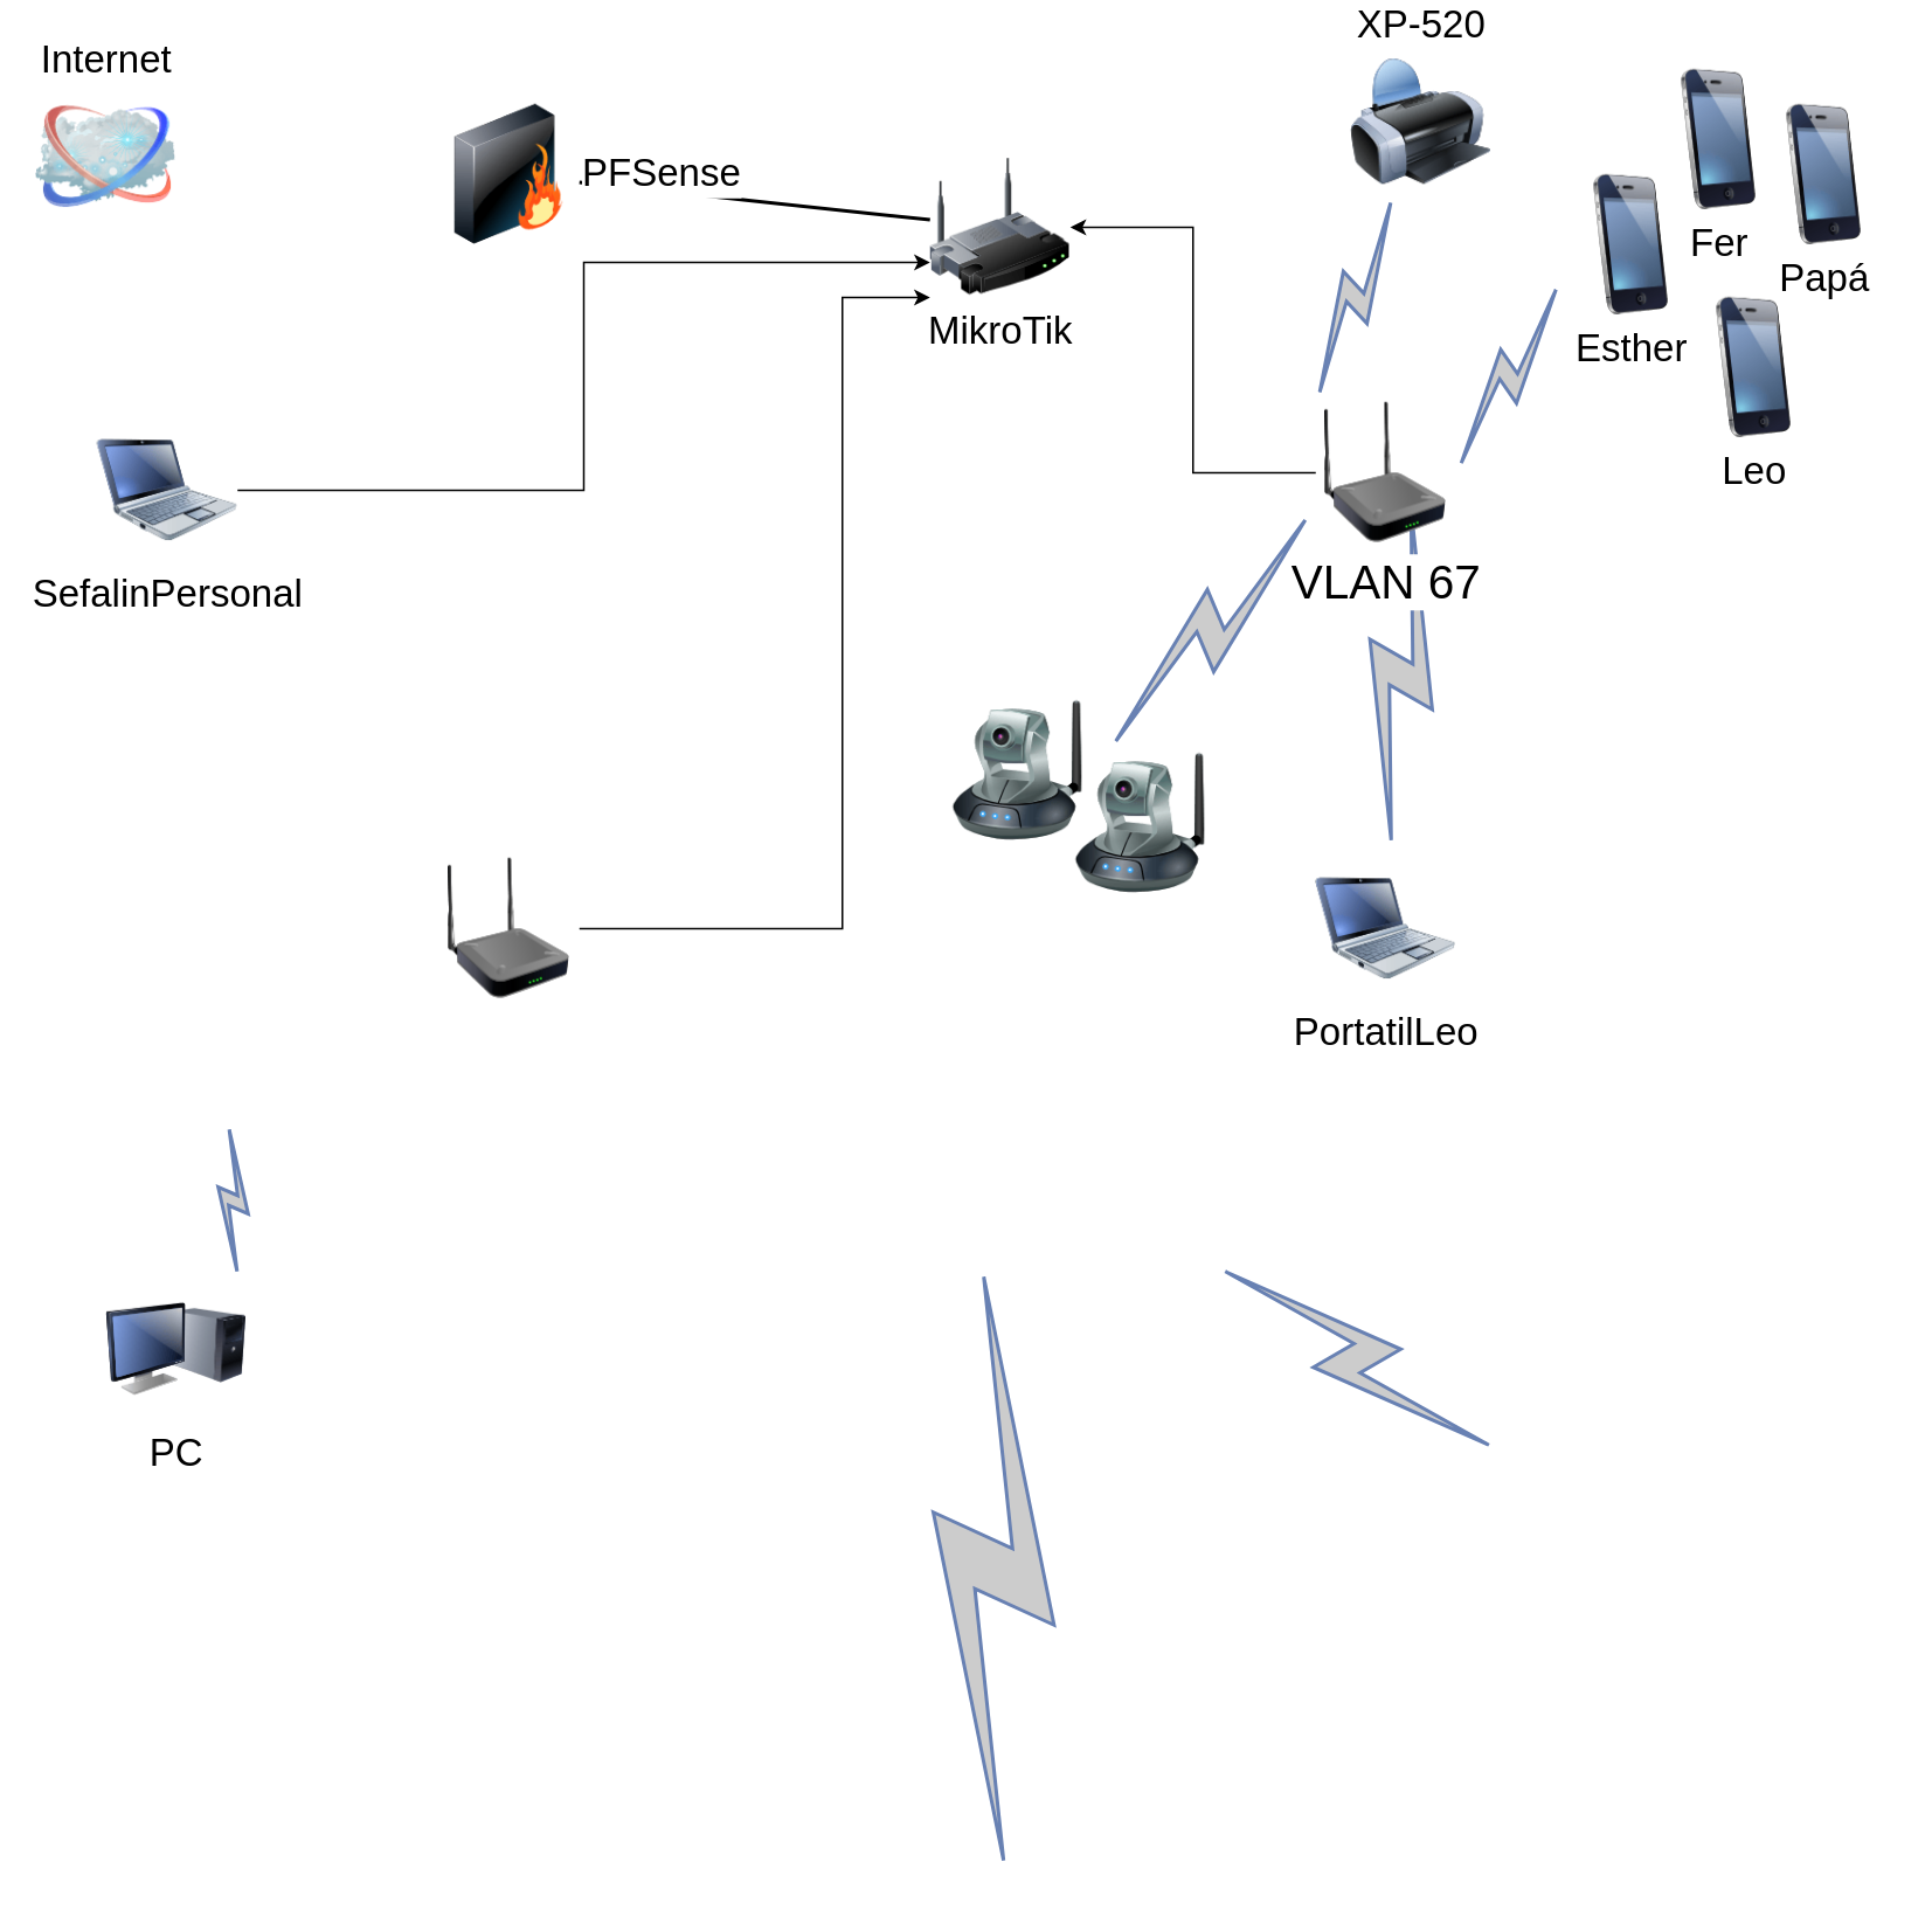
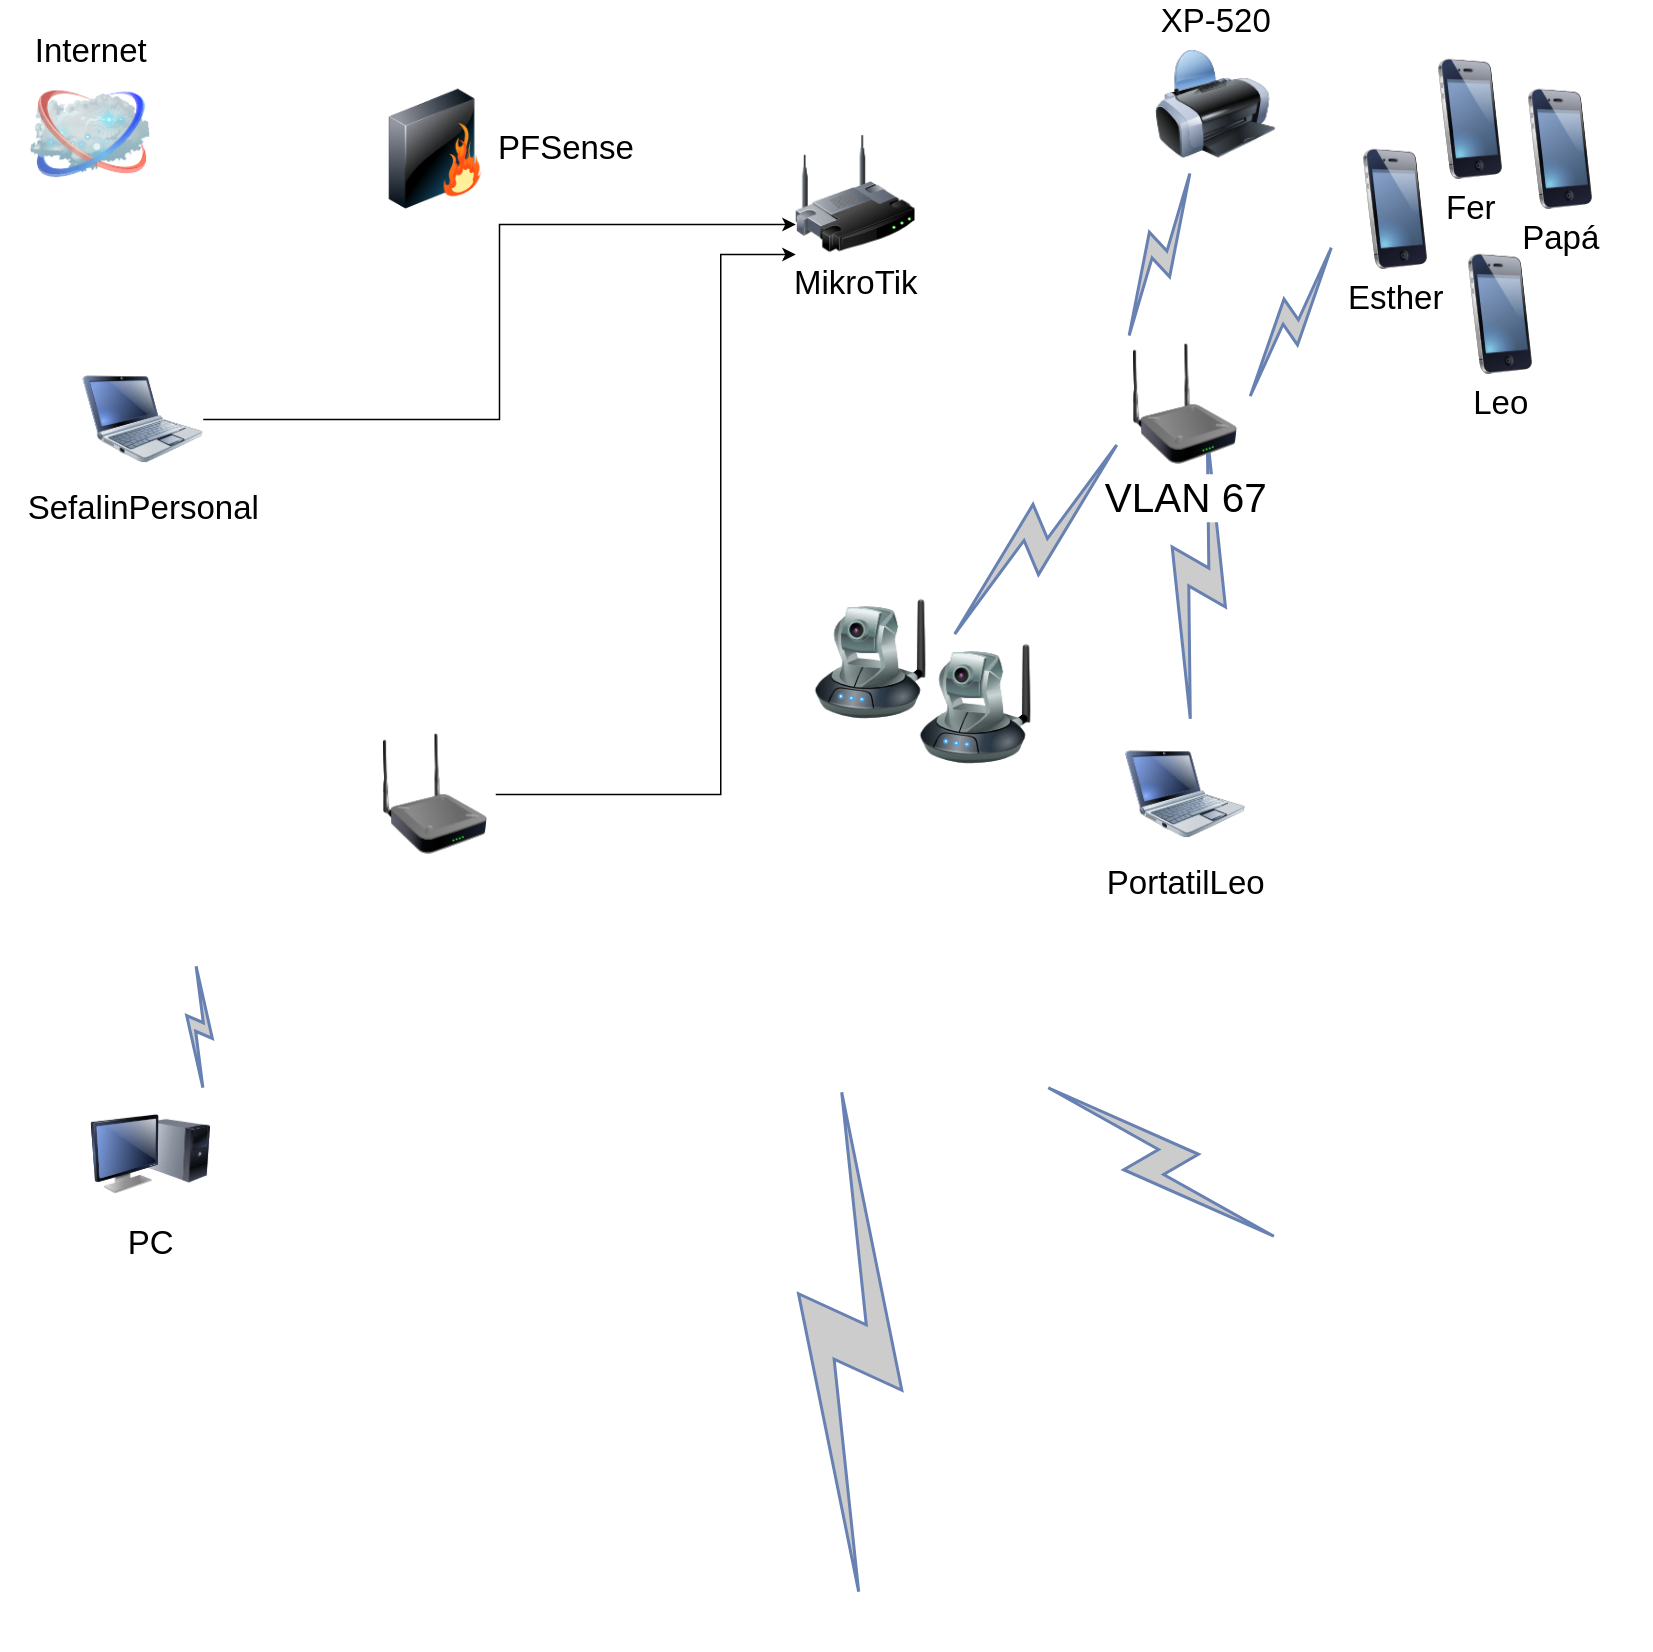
  <mxCell id="0" />
  <mxCell id="1" parent="0" />
- <mxCell id="2" style="edgeStyle=none;rounded=0;html=1;labelBackgroundColor=none;endArrow=none;strokeWidth=2;fontFamily=Verdana;fontSize=22" parent="1" source="3" target="5" edge="1"><mxGeometry relative="1" as="geometry" /></mxCell>
  <mxCell id="3" value="MikroTik" style="image;html=1;labelBackgroundColor=#ffffff;image=img/lib/clip_art/networking/Wireless_Router_128x128.png;rounded=1;shadow=0;comic=0;strokeWidth=2;fontSize=22" parent="1" vertex="1"><mxGeometry x="530" y="80" width="80" height="80" as="geometry" /></mxCell>
  <mxCell id="4" value="Internet" style="image;html=1;labelBackgroundColor=#ffffff;image=img/lib/clip_art/networking/Cloud_128x128.png;rounded=1;shadow=0;comic=0;strokeWidth=2;fontSize=22;labelPosition=center;verticalLabelPosition=top;align=center;verticalAlign=bottom;" parent="1" vertex="1"><mxGeometry x="20" y="40" width="80" height="80" as="geometry" /></mxCell>
  <mxCell id="5" value="PFSense" style="image;html=1;labelBackgroundColor=#ffffff;image=img/lib/clip_art/networking/Firewall_128x128.png;rounded=1;shadow=0;comic=0;strokeWidth=2;fontSize=22;labelPosition=right;verticalLabelPosition=middle;align=left;verticalAlign=middle;" parent="1" vertex="1"><mxGeometry x="250" y="50" width="80" height="80" as="geometry" /></mxCell>
  <mxCell id="6" value="PC" style="image;html=1;labelBackgroundColor=#ffffff;image=img/lib/clip_art/computers/Monitor_Tower_128x128.png;rounded=1;shadow=0;comic=0;strokeWidth=2;fontSize=22" parent="1" vertex="1"><mxGeometry x="60" y="720" width="80" height="80" as="geometry" /></mxCell>
  <mxCell id="7" value="XP-520" style="image;html=1;labelBackgroundColor=#ffffff;image=img/lib/clip_art/computers/Printer_128x128.png;rounded=1;shadow=0;comic=0;strokeWidth=2;fontSize=22;labelPosition=center;verticalLabelPosition=top;align=center;verticalAlign=bottom;" parent="1" vertex="1"><mxGeometry x="770" y="20" width="80" height="80" as="geometry" /></mxCell>
  <mxCell id="8" value="Esther" style="image;html=1;labelBackgroundColor=#ffffff;image=img/lib/clip_art/telecommunication/iPhone_128x128.png;rounded=1;shadow=0;comic=0;strokeWidth=2;fontSize=22" parent="1" vertex="1"><mxGeometry x="890" y="90" width="80" height="80" as="geometry" /></mxCell>
  <mxCell id="9" style="edgeStyle=orthogonalEdgeStyle;rounded=0;orthogonalLoop=1;jettySize=auto;html=1;entryX=0;entryY=0.75;entryDx=0;entryDy=0;" edge="1" parent="1" source="10" target="3"><mxGeometry relative="1" as="geometry" /></mxCell>
  <mxCell id="10" value="SefalinPersonal" style="image;html=1;labelBackgroundColor=#ffffff;image=img/lib/clip_art/computers/Netbook_128x128.png;rounded=1;shadow=0;comic=0;strokeColor=#000000;strokeWidth=2;fillColor=#FFFFFF;fontSize=22;fontColor=#000000;" parent="1" vertex="1"><mxGeometry x="55" y="230" width="80" height="80" as="geometry" /></mxCell>
  <mxCell id="11" value="PortatilLeo" style="image;html=1;labelBackgroundColor=#ffffff;image=img/lib/clip_art/computers/Netbook_128x128.png;rounded=1;shadow=0;comic=0;strokeWidth=2;fontSize=22" parent="1" vertex="1"><mxGeometry x="750" y="480" width="80" height="80" as="geometry" /></mxCell>
  <mxCell id="12" value="" style="html=1;fillColor=#CCCCCC;strokeColor=#6881B3;gradientColor=none;gradientDirection=north;strokeWidth=2;shape=mxgraph.networks.comm_link_edge;html=1;labelBackgroundColor=none;endArrow=none;fontFamily=Verdana;fontSize=22;fontColor=#000000;entryX=0;entryY=0;entryDx=0;entryDy=0;" parent="1" source="7" target="19" edge="1"><mxGeometry width="100" height="100" relative="1" as="geometry"><mxPoint x="290" y="390" as="sourcePoint" /><mxPoint x="390" y="290" as="targetPoint" /></mxGeometry></mxCell>
  <mxCell id="13" value="" style="html=1;fillColor=#CCCCCC;strokeColor=#6881B3;gradientColor=none;gradientDirection=north;strokeWidth=2;shape=mxgraph.networks.comm_link_edge;html=1;labelBackgroundColor=none;endArrow=none;fontFamily=Verdana;fontSize=22;fontColor=#000000;fontStyle=1" parent="1" source="6" edge="1"><mxGeometry width="100" height="100" relative="1" as="geometry"><mxPoint x="310" y="481.957" as="sourcePoint" /><mxPoint x="130" y="630" as="targetPoint" /><Array as="points"><mxPoint x="170" y="680" /></Array></mxGeometry></mxCell>
  <mxCell id="14" value="" style="html=1;fillColor=#CCCCCC;strokeColor=#6881B3;gradientColor=none;gradientDirection=north;strokeWidth=2;shape=mxgraph.networks.comm_link_edge;html=1;labelBackgroundColor=none;endArrow=none;fontFamily=Verdana;fontSize=22;fontColor=#000000;" parent="1" source="11" edge="1"><mxGeometry width="100" height="100" relative="1" as="geometry"><mxPoint x="320" y="491.957" as="sourcePoint" /><mxPoint x="805" y="270" as="targetPoint" /></mxGeometry></mxCell>
  <mxCell id="15" value="" style="html=1;fillColor=#CCCCCC;strokeColor=#6881B3;gradientColor=none;gradientDirection=north;strokeWidth=2;shape=mxgraph.networks.comm_link_edge;html=1;labelBackgroundColor=none;endArrow=none;fontFamily=Verdana;fontSize=22;fontColor=#000000;" parent="1" edge="1"><mxGeometry width="100" height="100" relative="1" as="geometry"><mxPoint x="572.581" y="1070" as="sourcePoint" /><mxPoint x="560" y="700" as="targetPoint" /><Array as="points"><mxPoint x="410" y="820" /></Array></mxGeometry></mxCell>
  <mxCell id="16" value="" style="html=1;fillColor=#CCCCCC;strokeColor=#6881B3;gradientColor=none;gradientDirection=north;strokeWidth=2;shape=mxgraph.networks.comm_link_edge;html=1;labelBackgroundColor=none;endArrow=none;fontFamily=Verdana;fontSize=22;fontColor=#000000;" parent="1" edge="1"><mxGeometry width="100" height="100" relative="1" as="geometry"><mxPoint x="857.119" y="820" as="sourcePoint" /><mxPoint x="690" y="710" as="targetPoint" /><Array as="points"><mxPoint x="640" y="910" /></Array></mxGeometry></mxCell>
  <mxCell id="17" value="" style="html=1;fillColor=#CCCCCC;strokeColor=#6881B3;gradientColor=none;gradientDirection=north;strokeWidth=2;shape=mxgraph.networks.comm_link_edge;html=1;labelBackgroundColor=none;endArrow=none;fontFamily=Verdana;fontSize=22;fontColor=#000000;entryX=1;entryY=0.5;entryDx=0;entryDy=0;exitX=0;exitY=0.75;exitDx=0;exitDy=0;" parent="1" source="8" target="19" edge="1"><mxGeometry width="100" height="100" relative="1" as="geometry"><mxPoint x="940" y="200" as="sourcePoint" /><mxPoint x="500" y="548.043" as="targetPoint" /></mxGeometry></mxCell>
- <mxCell id="18" style="edgeStyle=orthogonalEdgeStyle;rounded=0;orthogonalLoop=1;jettySize=auto;html=1;entryX=1;entryY=0.5;entryDx=0;entryDy=0;" edge="1" parent="1" source="19" target="3"><mxGeometry relative="1" as="geometry" /></mxCell>
  <mxCell id="19" value="&lt;font style=&quot;font-size: 27px&quot;&gt;VLAN 67&lt;/font&gt;" style="image;html=1;image=img/lib/clip_art/networking/Repeater_128x128.png" vertex="1" parent="1"><mxGeometry x="750" y="220" width="80" height="80" as="geometry" /></mxCell>
  <mxCell id="20" value="" style="image;html=1;image=img/lib/clip_art/networking/Ip_Camera_128x128.png" vertex="1" parent="1"><mxGeometry x="610" y="420" width="80" height="80" as="geometry" /></mxCell>
  <mxCell id="21" value="" style="html=1;fillColor=#CCCCCC;strokeColor=#6881B3;gradientColor=none;gradientDirection=north;strokeWidth=2;shape=mxgraph.networks.comm_link_edge;html=1;labelBackgroundColor=none;endArrow=none;fontFamily=Verdana;fontSize=22;fontColor=#000000;entryX=0;entryY=0.75;entryDx=0;entryDy=0;exitX=0.25;exitY=0;exitDx=0;exitDy=0;" edge="1" parent="1" source="20" target="19"><mxGeometry width="100" height="100" relative="1" as="geometry"><mxPoint x="889.091" y="300" as="sourcePoint" /><mxPoint x="930" y="120" as="targetPoint" /><Array as="points"><mxPoint x="840" y="310" /><mxPoint x="800" y="180" /></Array></mxGeometry></mxCell>
  <mxCell id="22" value="" style="image;html=1;image=img/lib/clip_art/networking/Ip_Camera_128x128.png" vertex="1" parent="1"><mxGeometry x="540" y="390" width="80" height="80" as="geometry" /></mxCell>
  <mxCell id="23" style="edgeStyle=orthogonalEdgeStyle;rounded=0;orthogonalLoop=1;jettySize=auto;html=1;entryX=0;entryY=1;entryDx=0;entryDy=0;" edge="1" parent="1" source="24" target="3"><mxGeometry relative="1" as="geometry"><Array as="points"><mxPoint x="480" y="520" /><mxPoint x="480" y="160" /></Array></mxGeometry></mxCell>
  <mxCell id="24" value="" style="image;html=1;image=img/lib/clip_art/networking/Repeater_128x128.png" vertex="1" parent="1"><mxGeometry x="250" y="480" width="80" height="80" as="geometry" /></mxCell>
  <mxCell id="25" value="Fer" style="image;html=1;labelBackgroundColor=#ffffff;image=img/lib/clip_art/telecommunication/iPhone_128x128.png;rounded=1;shadow=0;comic=0;strokeWidth=2;fontSize=22" vertex="1" parent="1"><mxGeometry x="940" y="30" width="80" height="80" as="geometry" /></mxCell>
  <mxCell id="26" value="Leo" style="image;html=1;labelBackgroundColor=#ffffff;image=img/lib/clip_art/telecommunication/iPhone_128x128.png;rounded=1;shadow=0;comic=0;strokeWidth=2;fontSize=22" vertex="1" parent="1"><mxGeometry x="960" y="160" width="80" height="80" as="geometry" /></mxCell>
  <mxCell id="27" value="Papá" style="image;html=1;labelBackgroundColor=#ffffff;image=img/lib/clip_art/telecommunication/iPhone_128x128.png;rounded=1;shadow=0;comic=0;strokeWidth=2;fontSize=22" vertex="1" parent="1"><mxGeometry x="1000" y="50" width="80" height="80" as="geometry" /></mxCell>
